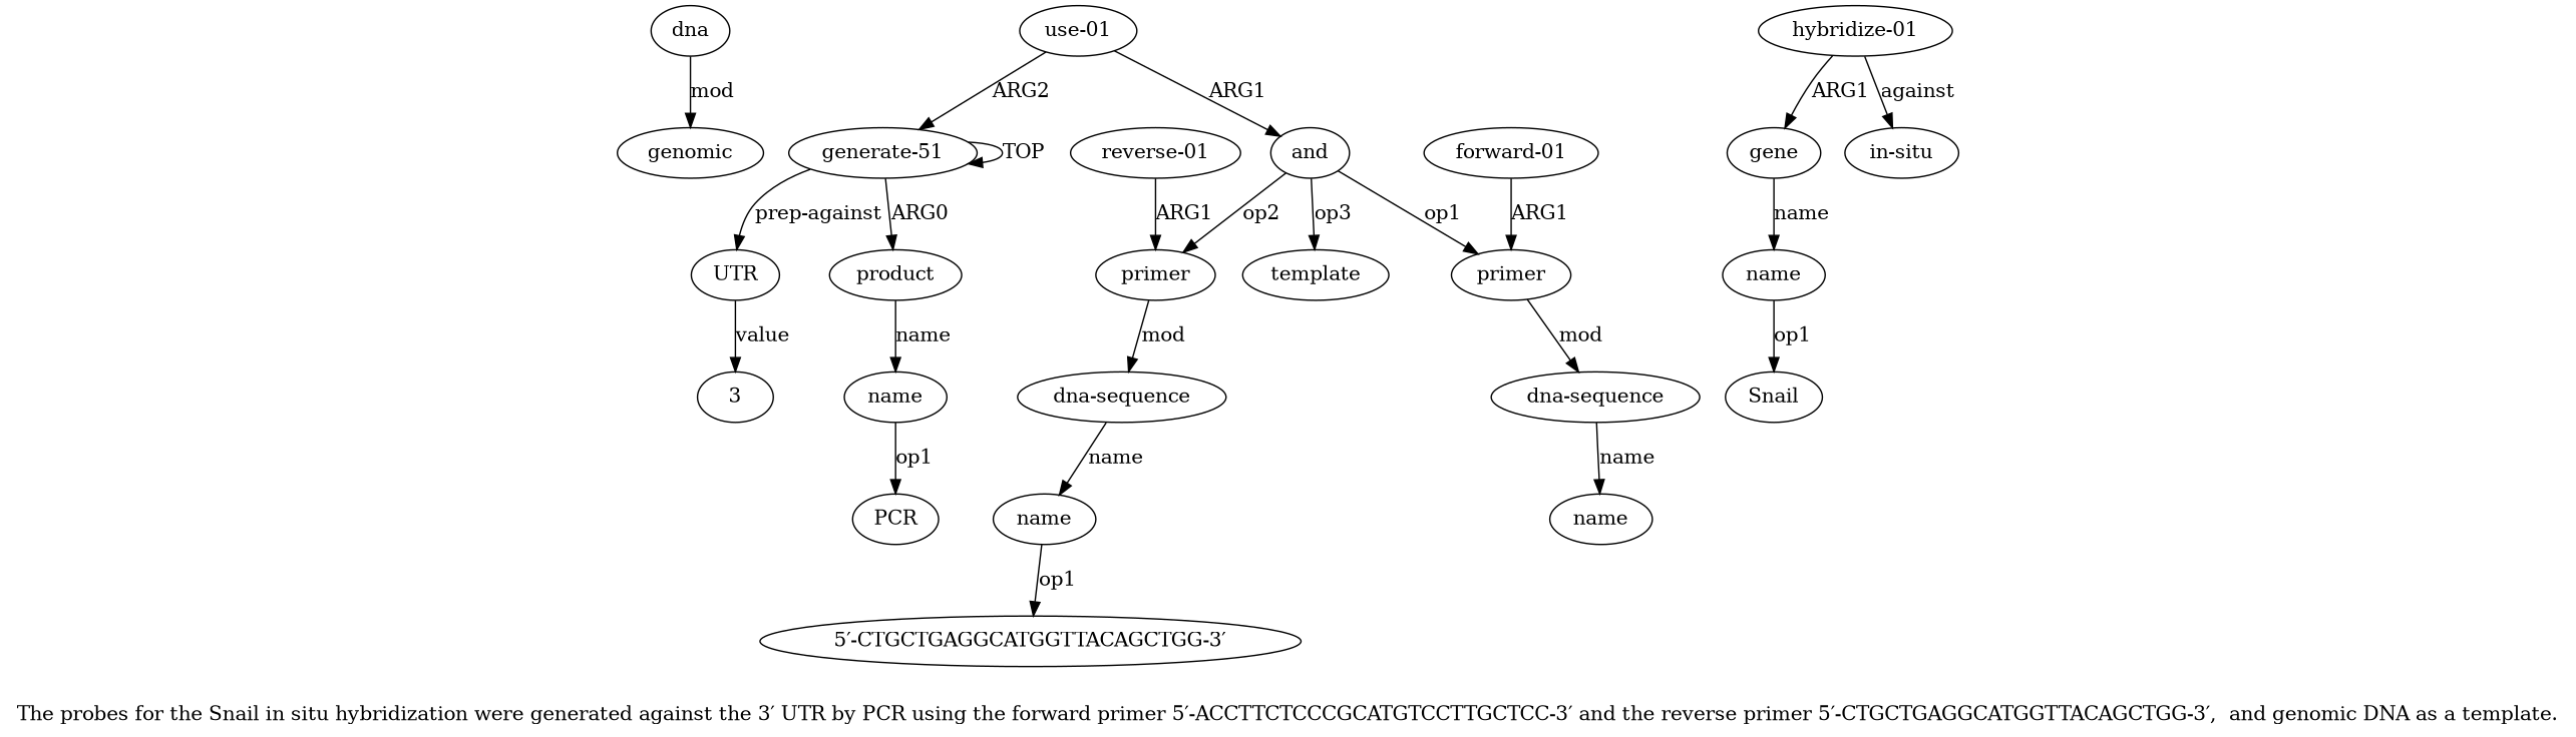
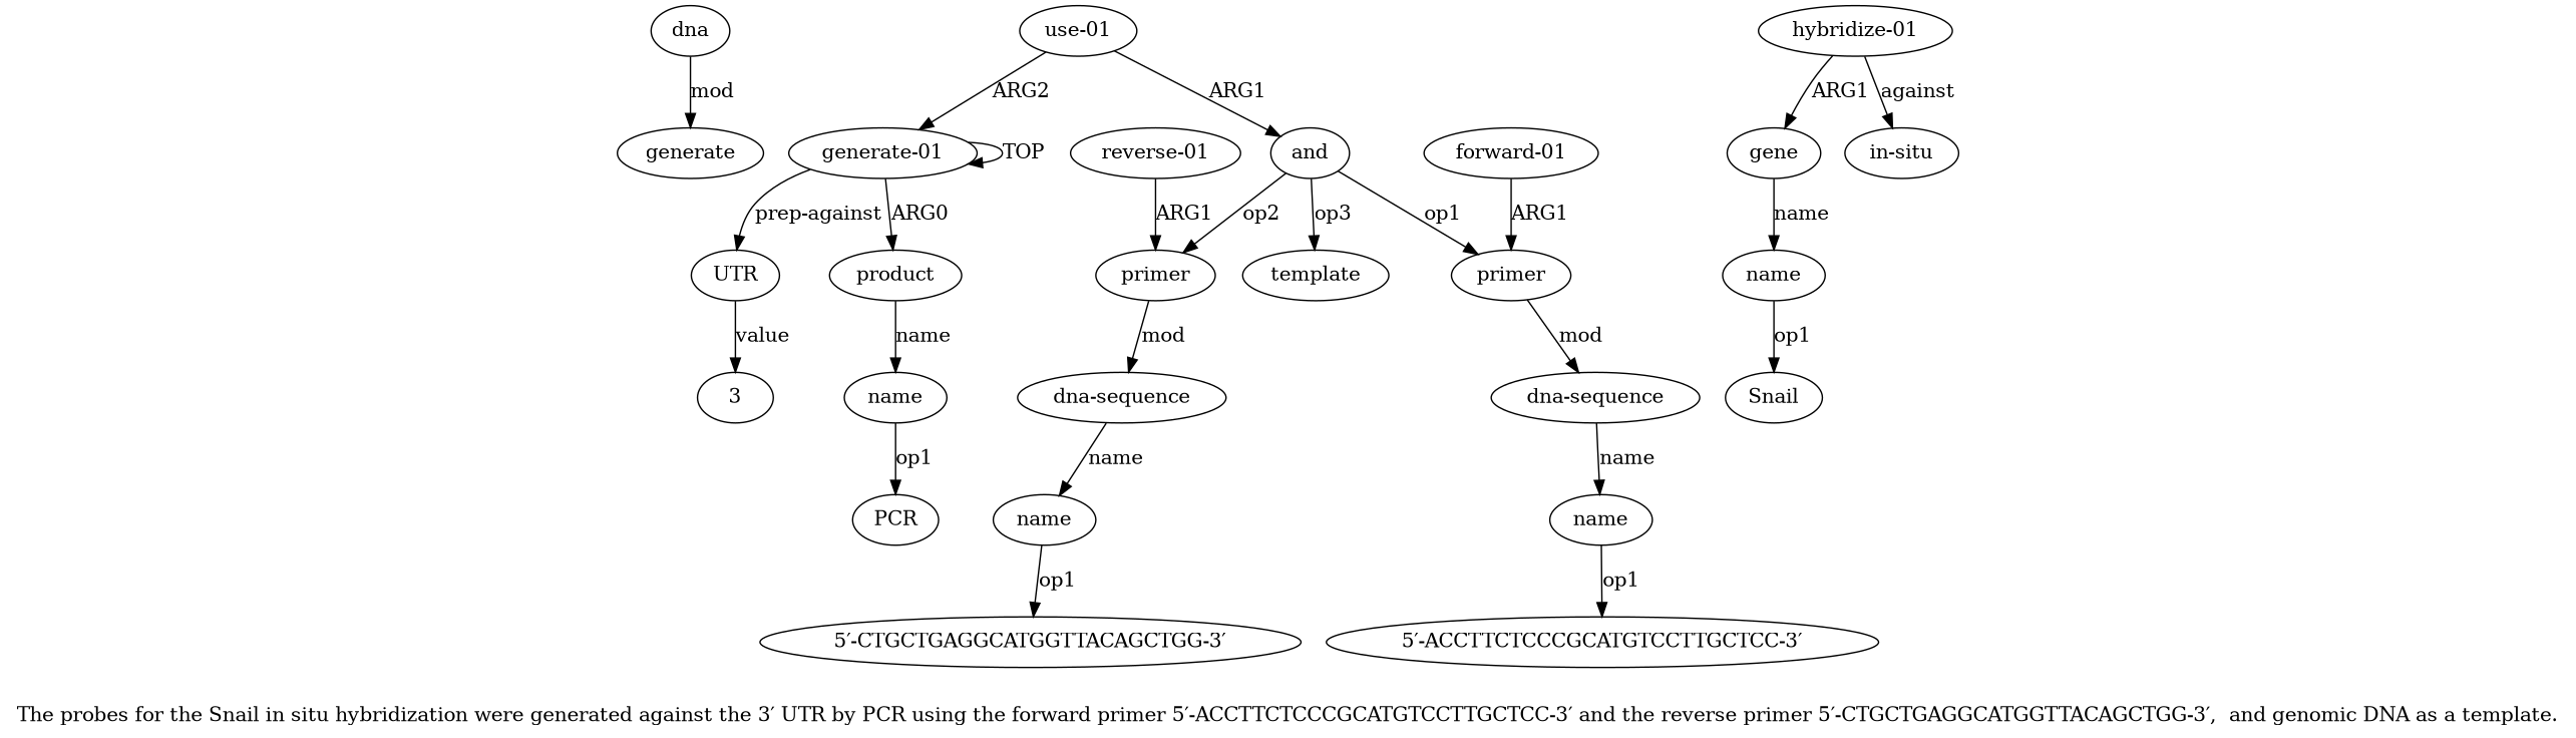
  digraph {
    label="The probes for the Snail in situ hybridization were generated against the 3′ UTR by PCR using the forward primer 5′-ACCTTCTCCCGCATGTCCTTGCTCC-3′ and the reverse primer 5′-CTGCTGAGGCATGGTTACAGCTGG-3′,  and genomic DNA as a template."
    node [color=black gold_ind=-1 gold_label=name test_ind=-1 test_label=name]
    edge [color=black gold_label=op1 test_label=op1]
    n1 [gold_ind=20 gold_label=dna label=dna test_ind=20 test_label=dna]
-   n2 [gold_ind=21 gold_label=genomic label=genomic test_ind=21 test_label=genomic]
+   n2 [gold_ind=21 gold_label=genomic label=generate test_ind=21 test_label=genomic]
    n3 [gold_label=3 label=3 test_label=3]
    n4 [gold_label=Snail label=Snail test_label=Snail]
    n5 [gold_label=PCR label=PCR test_label=PCR]
    n6 [gold_ind=15 gold_label=primer label=primer test_ind=15 test_label=primer]
    n7 [gold_ind=17 gold_label="dna-sequence" label="dna-sequence" test_ind=17 test_label="dna-sequence"]
    n8 [gold_ind=18 label=name test_ind=18]
    n9 [gold_label="5′-CTGCTGAGGCATGGTTACAGCTGG-3′" label="5′-CTGCTGAGGCATGGTTACAGCTGG-3′" test_label="5′-CTGCTGAGGCATGGTTACAGCTGG-3′"]
    n10 [gold_ind=14 label=name test_ind=14]
+   n11 [gold_label="5′-ACCTTCTCCCGCATGTCCTTGCTCC-3′" label="5′-ACCTTCTCCCGCATGTCCTTGCTCC-3′" test_label="5′-ACCTTCTCCCGCATGTCCTTGCTCC-3′"]
    n12 [gold_ind=16 gold_label="reverse-01" label="reverse-01" test_ind=16 test_label="reverse-01"]
    n13 [gold_ind=11 gold_label=primer label=primer test_ind=11 test_label=primer]
    n14 [gold_ind=13 gold_label="dna-sequence" label="dna-sequence" test_ind=13 test_label="dna-sequence"]
    n15 [gold_ind=10 gold_label=and label=and test_ind=10 test_label=and]
    n16 [gold_ind=19 gold_label=template label=template test_ind=19 test_label=template]
    n17 [gold_ind=12 gold_label="forward-01" label="forward-01" test_ind=12 test_label="forward-01"]
    n18 [gold_ind=1 gold_label=product label=product test_ind=1 test_label=product]
    n19 [gold_ind=2 label=name test_ind=2]
-   n20 [gold_ind=0 gold_label="generate-01" label="generate-51" test_ind=0 test_label="generate-01"]
+   n20 [gold_ind=0 gold_label="generate-01" label="generate-01" test_ind=0 test_label="generate-01"]
    n21 [gold_ind=8 gold_label=UTR label=UTR test_ind=8 test_label=UTR]
    n22 [gold_ind=4 gold_label="hybridize-01" label="hybridize-01" test_ind=4 test_label="hybridize-01"]
    n23 [gold_ind=5 gold_label=gene label=gene test_ind=5 test_label=gene]
    n24 [gold_ind=7 gold_label="in-situ" label="in-situ" test_ind=7 test_label="in-situ"]
    n25 [gold_ind=6 label=name test_ind=6]
    n26 [gold_ind=9 gold_label="use-01" label="use-01" test_ind=9 test_label="use-01"]
    n1 -> n2 [gold_label=mod label=mod test_label=mod]
    n6 -> n7 [gold_label=mod label=mod test_label=mod]
    n7 -> n8 [gold_label=name label=name test_label=name]
    n8 -> n9 [label=op1]
+   n10 -> n11 [label=op1]
    n12 -> n6 [gold_label=ARG1 label=ARG1 test_label=ARG1]
    n13 -> n14 [gold_label=mod label=mod test_label=mod]
    n14 -> n10 [gold_label=name label=name test_label=name]
    n15 -> n6 [gold_label=op2 label=op2 test_label=op2]
    n15 -> n13 [label=op1]
    n15 -> n16 [gold_label=op3 label=op3 test_label=op3]
    n17 -> n13 [gold_label=ARG1 label=ARG1 test_label=ARG1]
    n18 -> n19 [gold_label=name label=name test_label=name]
    n19 -> n5 [label=op1]
    n20 -> n18 [gold_label=ARG0 label=ARG0 test_label=ARG0]
    n20 -> n20 [gold_label=TOP label=TOP test_label=TOP]
    n20 -> n21 [gold_label="prep-against" label="prep-against" test_label="prep-against"]
    n21 -> n3 [gold_label=value label=value test_label=value]
    n22 -> n23 [gold_label=ARG1 label=ARG1 test_label=ARG1]
    n22 -> n24 [gold_label=manner label=against test_label=manner]
    n23 -> n25 [gold_label=name label=name test_label=name]
    n25 -> n4 [label=op1]
    n26 -> n15 [gold_label=ARG1 label=ARG1 test_label=ARG1]
    n26 -> n20 [gold_label=ARG2 label=ARG2 test_label=ARG2]
  }
